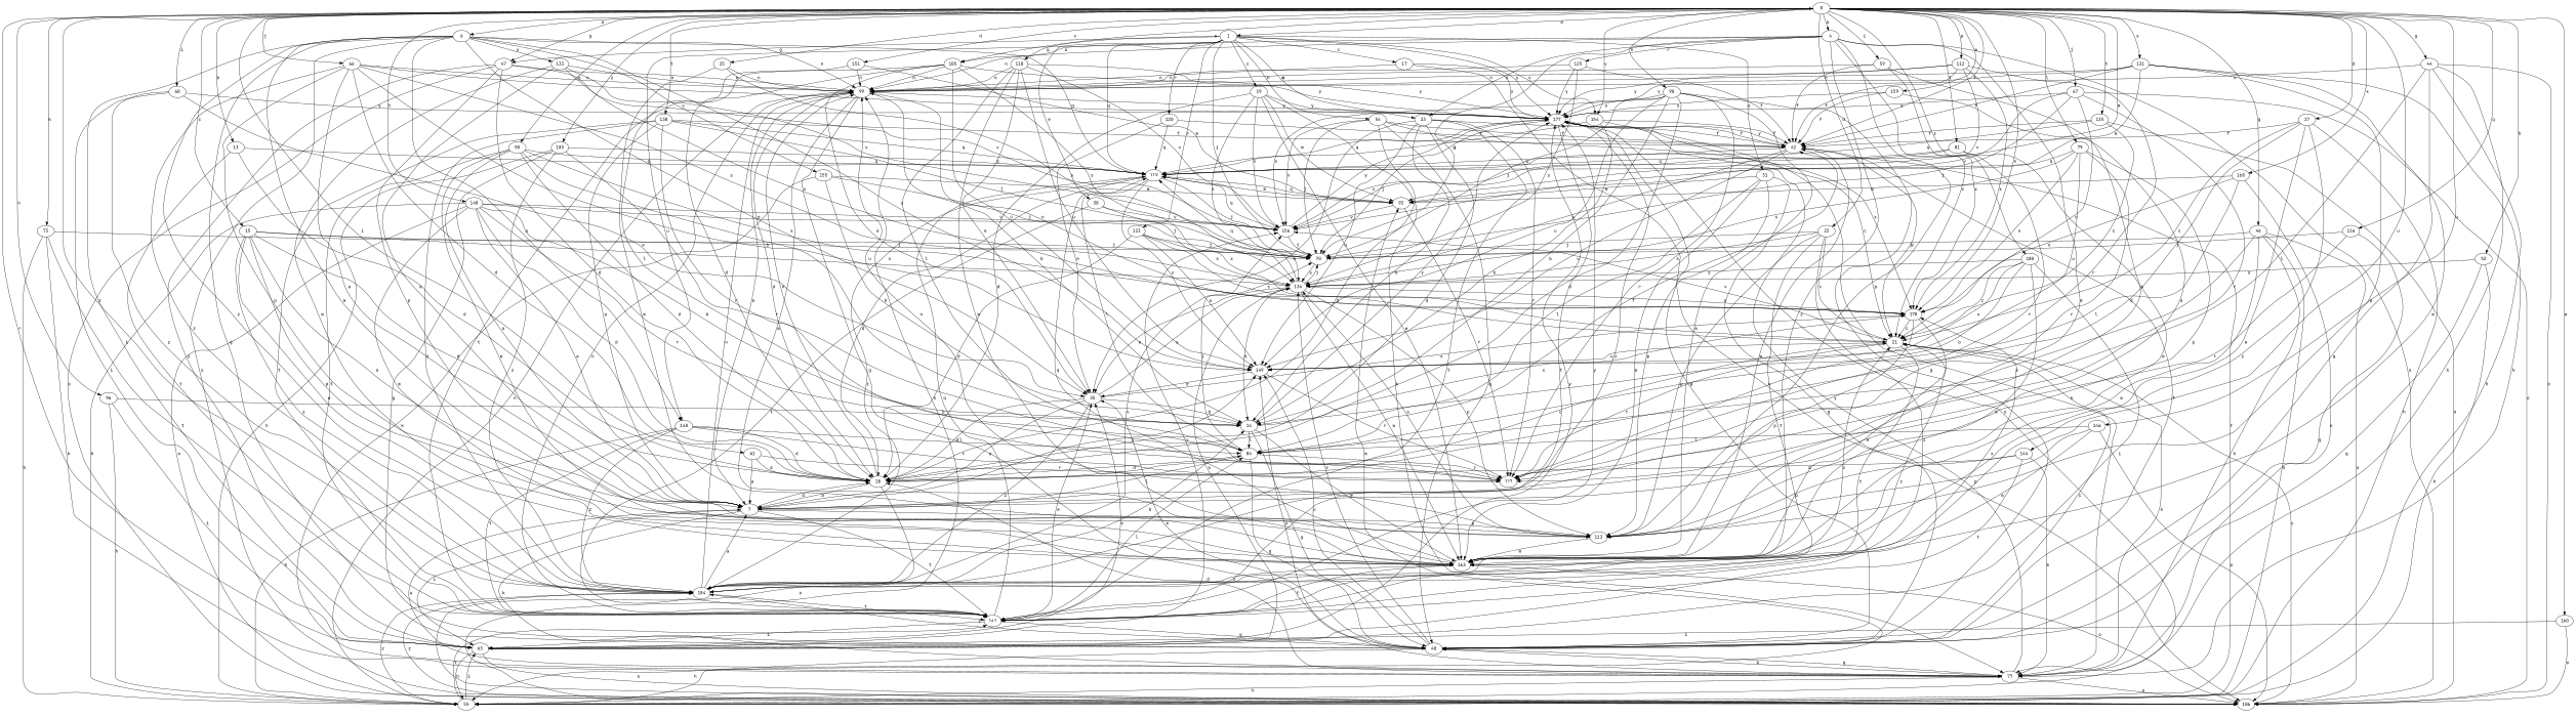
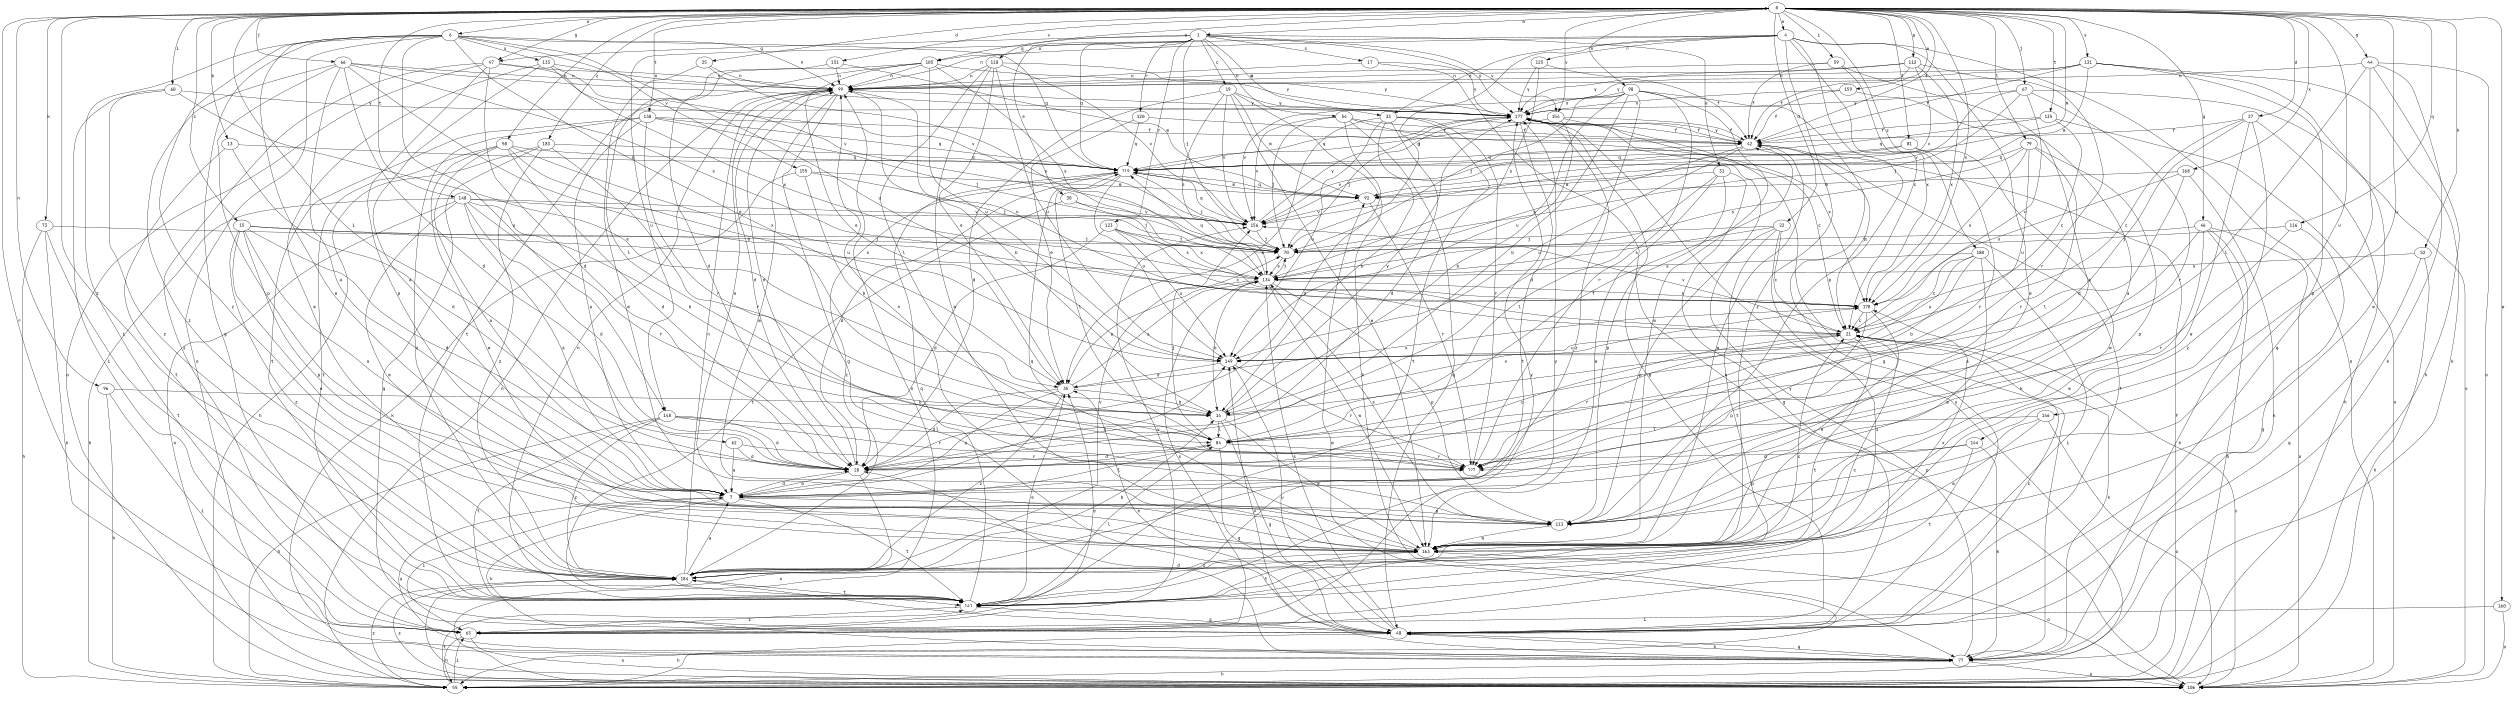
  strict digraph {
    fontname="JetBrains Mono"
    node [fontname="JetBrains Mono"]
    edge [fontname="JetBrains Mono"]
    0
    1
    4
    6
    13
    15
    22
    25
    27
    42
    44
    46
    47
    50
    52
    59
    60
    62
    66
    67
    73
    79
    81
    92
    96
    98
    105
    112
    116
    n30 [label=131]
    135
    138
    140
    144
    146
    151
    154
    159
    160
    168
    170
    180
    183
    184
    17
    19
    30
    31
    33
    54
    70
    118
    119
    120
    123
    148
    177
    21
    99
    106
    113
    125
    163
    35
    48
    63
    133
    149
    155
    28
    141
    7
    134
    55
    77
    84
    156
    127
    14
    0 -> 1 [label=a]
    0 -> 4 [label=a]
    0 -> 6 [label=a]
    0 -> 13 [label=b]
    0 -> 15 [label=c]
    0 -> 22 [label=d]
    0 -> 25 [label=d]
    0 -> 27 [label=d]
    0 -> 42 [label=f]
    0 -> 44 [label=g]
    0 -> 46 [label=g]
    0 -> 47 [label=g]
    0 -> 50 [label=h]
    0 -> 52 [label=h]
    0 -> 59 [label=i]
    0 -> 60 [label=i]
    0 -> 62 [label=i]
    0 -> 66 [label=j]
    0 -> 67 [label=j]
    0 -> 73 [label=k]
    0 -> 79 [label=l]
    0 -> 81 [label=l]
    0 -> 92 [label=m]
    0 -> 96 [label=n]
    0 -> 98 [label=n]
    0 -> 105 [label=o]
    0 -> 112 [label=p]
    0 -> 116 [label=q]
    0 -> n30 [label=s]
    0 -> 135 [label=t]
    0 -> 138 [label=t]
    0 -> 140 [label=t]
    0 -> 144 [label=u]
    0 -> 146 [label=u]
    0 -> 151 [label=v]
    0 -> 154 [label=v]
    0 -> 159 [label=w]
    0 -> 160 [label=w]
    0 -> 168 [label=x]
    0 -> 170 [label=x]
    0 -> 180 [label=z]
    0 -> 183 [label=z]
    0 -> 184 [label=z]
    1 -> 47 [label=g]
    1 -> 154 [label=v]
    1 -> 17 [label=c]
    1 -> 19 [label=c]
    1 -> 30 [label=e]
    1 -> 31 [label=e]
    1 -> 33 [label=e]
    1 -> 54 [label=h]
    1 -> 70 [label=j]
    1 -> 118 [label=q]
    1 -> 119 [label=q]
    1 -> 120 [label=r]
    1 -> 123 [label=r]
    1 -> 148 [label=u]
    1 -> 177 [label=y]
    4 -> 105 [label=o]
    4 -> 184 [label=z]
    4 -> 33 [label=e]
    4 -> 70 [label=j]
    4 -> 21 [label=c]
    4 -> 99 [label=n]
    4 -> 106 [label=o]
    4 -> 113 [label=p]
    4 -> 125 [label=r]
    4 -> 163 [label=w]
    6 -> 184 [label=z]
    6 -> 119 [label=q]
    6 -> 148 [label=u]
    6 -> 99 [label=n]
    6 -> 106 [label=o]
    6 -> 163 [label=w]
    6 -> 35 [label=e]
    6 -> 48 [label=g]
    6 -> 63 [label=i]
    6 -> 133 [label=s]
    6 -> 149 [label=u]
    6 -> 155 [label=v]
    13 -> 119 [label=q]
    13 -> 28 [label=d]
    13 -> 141 [label=t]
    15 -> 184 [label=z]
    15 -> 70 [label=j]
    15 -> 113 [label=p]
    15 -> 163 [label=w]
    15 -> 28 [label=d]
    15 -> 7 [label=a]
    15 -> 134 [label=s]
    22 -> 70 [label=j]
    22 -> 21 [label=c]
    22 -> 113 [label=p]
    22 -> 63 [label=i]
    22 -> 141 [label=t]
    22 -> 134 [label=s]
    25 -> 99 [label=n]
    25 -> 163 [label=w]
    25 -> 134 [label=s]
    27 -> 42 [label=f]
    27 -> 184 [label=z]
    27 -> 21 [label=c]
    27 -> 163 [label=w]
    27 -> 28 [label=d]
    27 -> 55 [label=h]
    42 -> 119 [label=q]
    42 -> 177 [label=y]
    42 -> 21 [label=c]
    42 -> 163 [label=w]
    42 -> 149 [label=u]
    42 -> 134 [label=s]
    44 -> 99 [label=n]
    44 -> 106 [label=o]
    44 -> 48 [label=g]
    44 -> 55 [label=h]
    44 -> 77 [label=k]
    44 -> 84 [label=l]
    46 -> 70 [label=j]
    46 -> 106 [label=o]
    46 -> 163 [label=w]
    46 -> 7 [label=a]
    46 -> 55 [label=h]
    46 -> 77 [label=k]
    47 -> 99 [label=n]
    47 -> 106 [label=o]
    47 -> 113 [label=p]
    47 -> 63 [label=i]
    47 -> 28 [label=d]
    47 -> 156 [label=v]
    50 -> 170 [label=x]
    50 -> 119 [label=q]
    50 -> 163 [label=w]
    50 -> 149 [label=u]
    50 -> 28 [label=d]
    50 -> 141 [label=t]
    50 -> 7 [label=a]
    52 -> 48 [label=g]
    52 -> 134 [label=s]
    52 -> 55 [label=h]
    59 -> 42 [label=f]
    59 -> 170 [label=x]
    59 -> 99 [label=n]
    59 -> 7 [label=a]
    60 -> 184 [label=z]
    60 -> 177 [label=y]
    60 -> 35 [label=e]
    60 -> 63 [label=i]
    62 -> 28 [label=d]
    62 -> 7 [label=a]
    62 -> 127 [label=r]
    66 -> 184 [label=z]
    66 -> 177 [label=y]
    66 -> 99 [label=n]
    66 -> 113 [label=p]
    66 -> 28 [label=d]
    66 -> 7 [label=a]
    66 -> 134 [label=s]
    66 -> 14 [label=b]
    67 -> 70 [label=j]
    67 -> 177 [label=y]
    67 -> 21 [label=c]
    67 -> 106 [label=o]
    67 -> 156 [label=v]
    67 -> 127 [label=r]
    73 -> 70 [label=j]
    73 -> 141 [label=t]
    73 -> 55 [label=h]
    73 -> 77 [label=k]
    79 -> 170 [label=x]
    79 -> 119 [label=q]
    79 -> 113 [label=p]
    79 -> 149 [label=u]
    79 -> 134 [label=s]
    79 -> 127 [label=r]
    81 -> 119 [label=q]
    81 -> 163 [label=w]
    81 -> 156 [label=v]
    81 -> 127 [label=r]
    92 -> 119 [label=q]
    92 -> 156 [label=v]
    92 -> 127 [label=r]
    96 -> 63 [label=i]
    96 -> 55 [label=h]
    96 -> 14 [label=b]
    98 -> 70 [label=j]
    98 -> 177 [label=y]
    98 -> 163 [label=w]
    98 -> 48 [label=g]
    98 -> 149 [label=u]
    98 -> 28 [label=d]
    98 -> 156 [label=v]
    98 -> 127 [label=r]
    98 -> 14 [label=b]
    105 -> 177 [label=y]
    105 -> 99 [label=n]
    105 -> 35 [label=e]
    105 -> 149 [label=u]
    105 -> 28 [label=d]
    105 -> 141 [label=t]
    105 -> 134 [label=s]
    112 -> 42 [label=f]
    112 -> 170 [label=x]
    112 -> 177 [label=y]
    112 -> 99 [label=n]
    112 -> 156 [label=v]
    112 -> 127 [label=r]
    116 -> 70 [label=j]
    116 -> 48 [label=g]
    116 -> 127 [label=r]
    n30 -> 42 [label=f]
    n30 -> 92 [label=m]
    n30 -> 177 [label=y]
    n30 -> 99 [label=n]
    n30 -> 113 [label=p]
    n30 -> 163 [label=w]
    n30 -> 77 [label=k]
    135 -> 42 [label=f]
    135 -> 119 [label=q]
    135 -> 21 [label=c]
    135 -> 106 [label=o]
    138 -> 42 [label=f]
    138 -> 184 [label=z]
    138 -> 70 [label=j]
    138 -> 119 [label=q]
    138 -> 141 [label=t]
    138 -> 7 [label=a]
    138 -> 127 [label=r]
    140 -> 70 [label=j]
    140 -> 106 [label=o]
    140 -> 163 [label=w]
    140 -> 28 [label=d]
    140 -> 7 [label=a]
    140 -> 55 [label=h]
    140 -> 156 [label=v]
    140 -> 127 [label=r]
    140 -> 14 [label=b]
    144 -> 113 [label=p]
    144 -> 28 [label=d]
    144 -> 141 [label=t]
    144 -> 77 [label=k]
    146 -> 106 [label=o]
    146 -> 113 [label=p]
    146 -> 163 [label=w]
    146 -> 84 [label=l]
    151 -> 92 [label=m]
    151 -> 99 [label=n]
    151 -> 84 [label=l]
    154 -> 42 [label=f]
    154 -> 119 [label=q]
    154 -> 77 [label=k]
    154 -> 14 [label=b]
    159 -> 42 [label=f]
    159 -> 177 [label=y]
    159 -> 7 [label=a]
    160 -> 106 [label=o]
    160 -> 63 [label=i]
    168 -> 92 [label=m]
    168 -> 170 [label=x]
    168 -> 77 [label=k]
    168 -> 84 [label=l]
    170 -> 21 [label=c]
    170 -> 113 [label=p]
    170 -> 163 [label=w]
    180 -> 21 [label=c]
    180 -> 163 [label=w]
    180 -> 63 [label=i]
    180 -> 149 [label=u]
    180 -> 134 [label=s]
    180 -> 14 [label=b]
    183 -> 184 [label=z]
    183 -> 119 [label=q]
    183 -> 48 [label=g]
    183 -> 55 [label=h]
    183 -> 127 [label=r]
    184 -> 170 [label=x]
    184 -> 21 [label=c]
    184 -> 99 [label=n]
    184 -> 141 [label=t]
    184 -> 7 [label=a]
    184 -> 156 [label=v]
    184 -> 14 [label=b]
    17 -> 177 [label=y]
    17 -> 99 [label=n]
    17 -> 106 [label=o]
    19 -> 92 [label=m]
    19 -> 177 [label=y]
    19 -> 163 [label=w]
    19 -> 28 [label=d]
    19 -> 134 [label=s]
    19 -> 77 [label=k]
    19 -> 156 [label=v]
    30 -> 170 [label=x]
    30 -> 141 [label=t]
    30 -> 156 [label=v]
    31 -> 92 [label=m]
    31 -> 113 [label=p]
    31 -> 163 [label=w]
    31 -> 48 [label=g]
    31 -> 84 [label=l]
    33 -> 42 [label=f]
    33 -> 35 [label=e]
    33 -> 149 [label=u]
    33 -> 28 [label=d]
    33 -> 141 [label=t]
    33 -> 127 [label=r]
    33 -> 14 [label=b]
    54 -> 42 [label=f]
    54 -> 170 [label=x]
    54 -> 70 [label=j]
    54 -> 48 [label=g]
    54 -> 28 [label=d]
    54 -> 156 [label=v]
    70 -> 134 [label=s]
    118 -> 177 [label=y]
    118 -> 99 [label=n]
    118 -> 163 [label=w]
    118 -> 35 [label=e]
    118 -> 149 [label=u]
    118 -> 84 [label=l]
    118 -> 156 [label=v]
    119 -> 92 [label=m]
    119 -> 184 [label=z]
    119 -> 70 [label=j]
    119 -> 149 [label=u]
    119 -> 28 [label=d]
    119 -> 84 [label=l]
    120 -> 42 [label=f]
    120 -> 119 [label=q]
    120 -> 35 [label=e]
    123 -> 70 [label=j]
    123 -> 21 [label=c]
    123 -> 149 [label=u]
    123 -> 28 [label=d]
    123 -> 134 [label=s]
    148 -> 184 [label=z]
    148 -> 28 [label=d]
    148 -> 141 [label=t]
    148 -> 55 [label=h]
    148 -> 84 [label=l]
    148 -> 127 [label=r]
    177 -> 42 [label=f]
    177 -> 184 [label=z]
    177 -> 70 [label=j]
    177 -> 119 [label=q]
    177 -> 21 [label=c]
    177 -> 48 [label=g]
    177 -> 141 [label=t]
    21 -> 99 [label=n]
    21 -> 149 [label=u]
    21 -> 141 [label=t]
    21 -> 77 [label=k]
    21 -> 156 [label=v]
    21 -> 127 [label=r]
    99 -> 177 [label=y]
    99 -> 163 [label=w]
    99 -> 48 [label=g]
    99 -> 28 [label=d]
    99 -> 7 [label=a]
    99 -> 14 [label=b]
    106 -> 184 [label=z]
    106 -> 21 [label=c]
    106 -> 99 [label=n]
    113 -> 99 [label=n]
    113 -> 163 [label=w]
    113 -> 134 [label=s]
    125 -> 42 [label=f]
    125 -> 177 [label=y]
-   125 -> 99 [label=n]
    125 -> 134 [label=s]
    163 -> 184 [label=z]
    163 -> 119 [label=q]
    163 -> 106 [label=o]
    163 -> 141 [label=t]
    35 -> 170 [label=x]
    35 -> 184 [label=z]
    35 -> 28 [label=d]
    35 -> 7 [label=a]
    35 -> 134 [label=s]
    35 -> 14 [label=b]
    48 -> 42 [label=f]
    48 -> 184 [label=z]
    48 -> 21 [label=c]
    48 -> 35 [label=e]
    48 -> 149 [label=u]
    48 -> 134 [label=s]
    48 -> 55 [label=h]
    48 -> 77 [label=k]
    63 -> 0 [label=r]
    63 -> 177 [label=y]
    63 -> 106 [label=o]
    63 -> 35 [label=e]
    63 -> 134 [label=s]
    63 -> 55 [label=h]
    63 -> 156 [label=v]
    133 -> 170 [label=x]
    133 -> 99 [label=n]
    133 -> 163 [label=w]
    133 -> 7 [label=a]
    133 -> 156 [label=v]
    149 -> 35 [label=e]
    149 -> 127 [label=r]
    155 -> 92 [label=m]
    155 -> 70 [label=j]
    155 -> 77 [label=k]
    155 -> 14 [label=b]
    28 -> 21 [label=c]
    28 -> 99 [label=n]
    28 -> 106 [label=o]
    28 -> 7 [label=a]
    141 -> 119 [label=q]
    141 -> 177 [label=y]
    141 -> 21 [label=c]
    141 -> 99 [label=n]
    141 -> 35 [label=e]
    141 -> 48 [label=g]
    141 -> 63 [label=i]
    141 -> 84 [label=l]
    7 -> 113 [label=p]
    7 -> 63 [label=i]
    7 -> 149 [label=u]
    7 -> 28 [label=d]
    7 -> 141 [label=t]
    7 -> 77 [label=k]
    7 -> 84 [label=l]
    134 -> 170 [label=x]
    134 -> 70 [label=j]
    134 -> 119 [label=q]
    134 -> 113 [label=p]
    134 -> 163 [label=w]
    134 -> 35 [label=e]
    134 -> 14 [label=b]
    55 -> 42 [label=f]
    55 -> 92 [label=m]
    55 -> 184 [label=z]
    55 -> 177 [label=y]
    55 -> 99 [label=n]
    55 -> 63 [label=i]
    55 -> 141 [label=t]
    77 -> 177 [label=y]
    77 -> 106 [label=o]
    77 -> 48 [label=g]
    77 -> 149 [label=u]
    77 -> 28 [label=d]
    77 -> 7 [label=a]
    77 -> 55 [label=h]
    84 -> 42 [label=f]
    84 -> 70 [label=j]
    84 -> 48 [label=g]
    84 -> 28 [label=d]
    84 -> 127 [label=r]
    156 -> 70 [label=j]
    156 -> 119 [label=q]
    156 -> 177 [label=y]
    14 -> 170 [label=x]
    14 -> 177 [label=y]
    14 -> 163 [label=w]
    14 -> 48 [label=g]
    14 -> 84 [label=l]
  }
